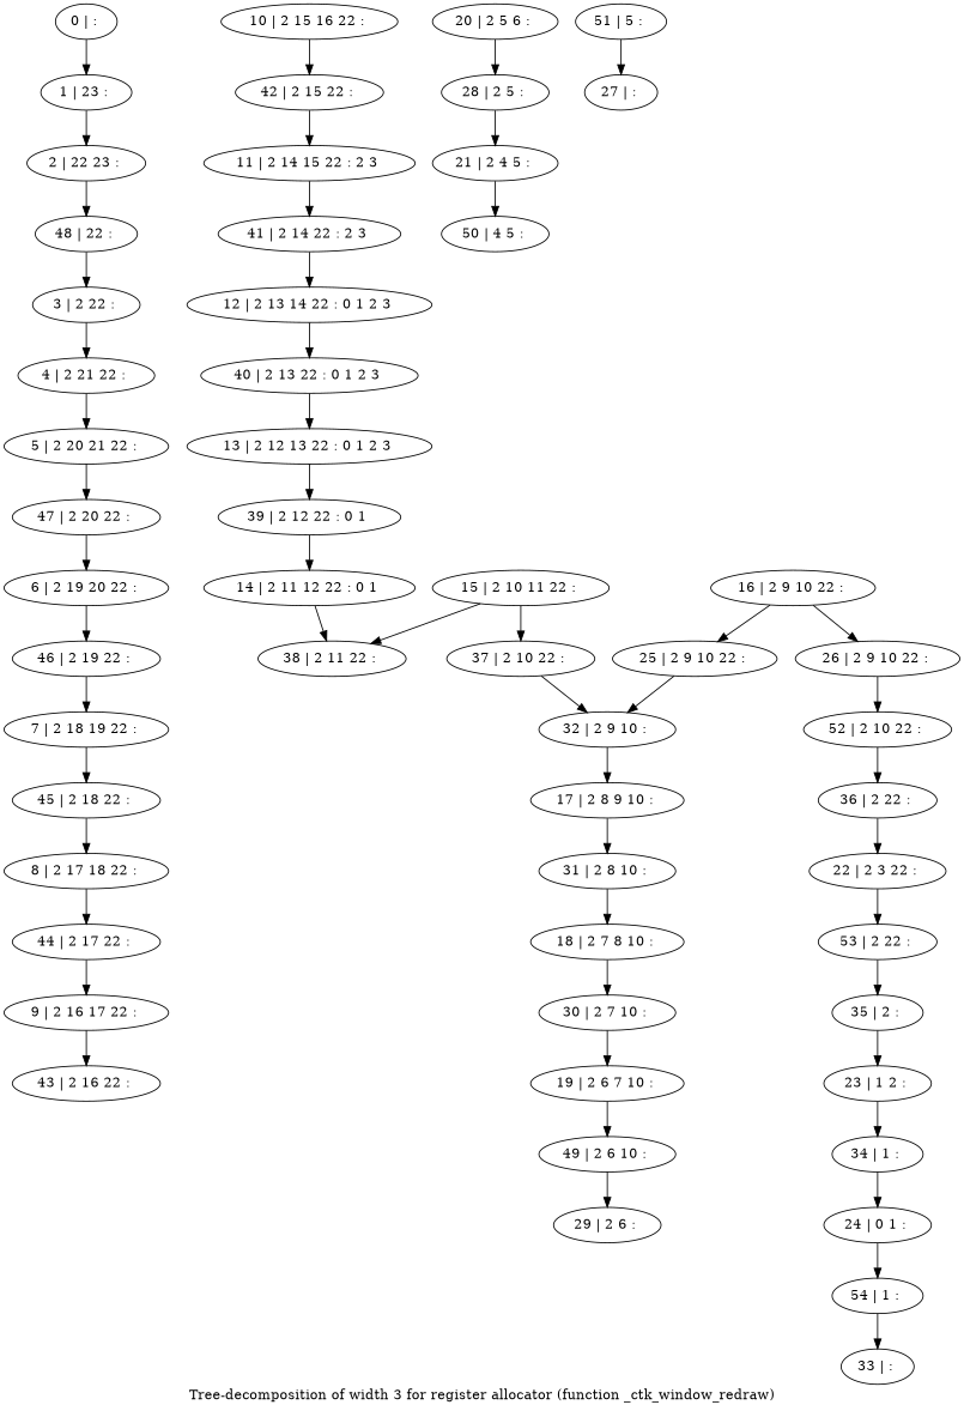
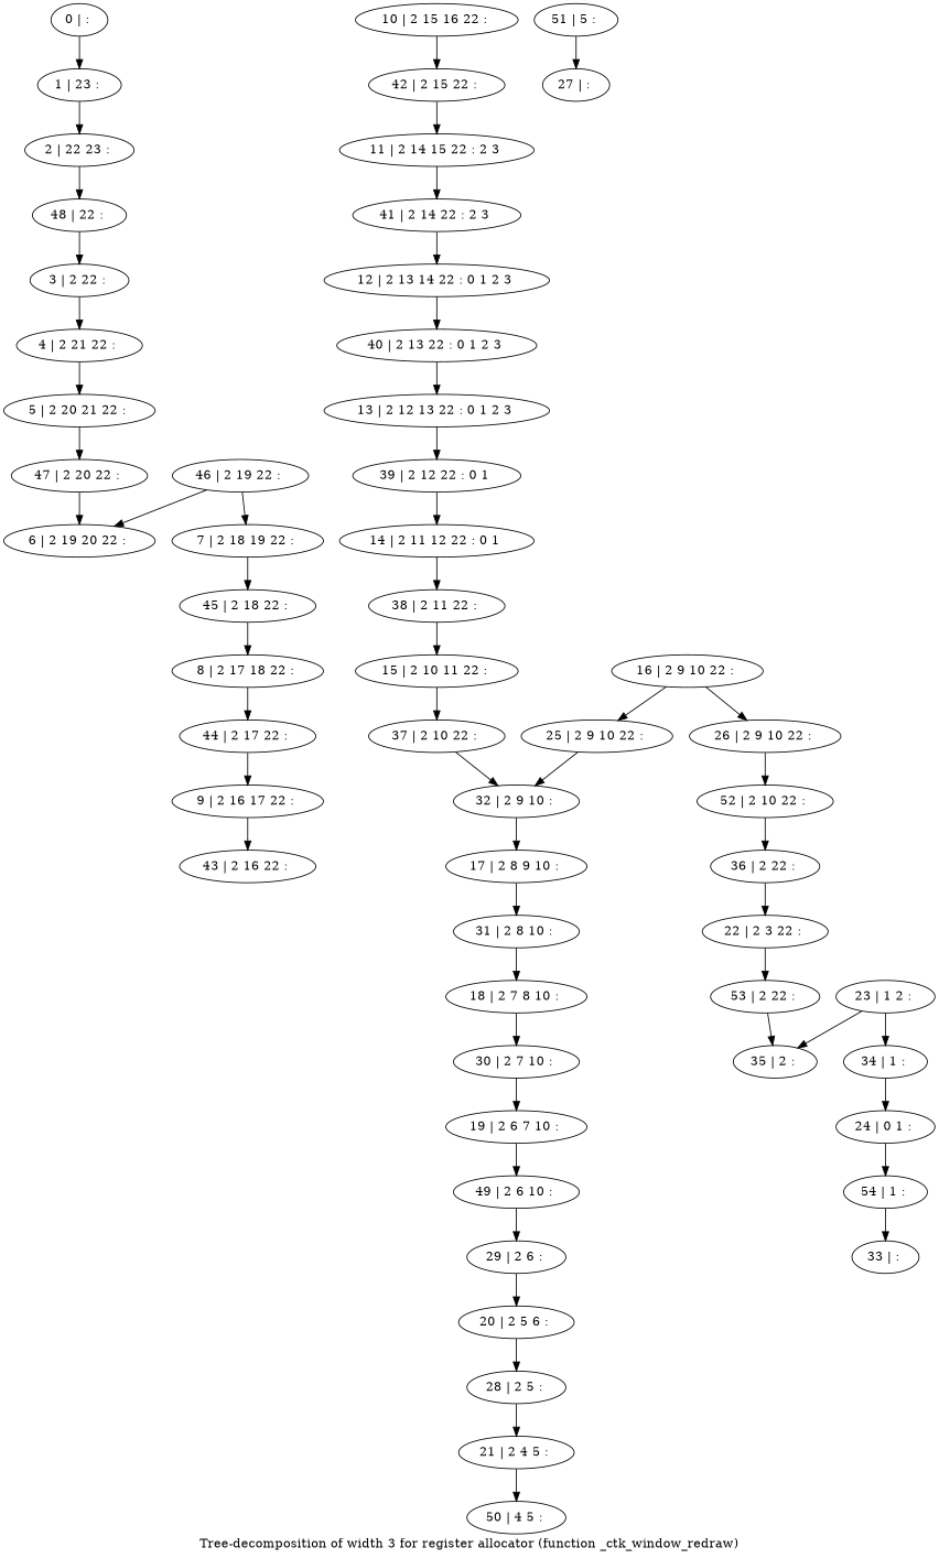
  digraph {
    label="Tree-decomposition of width 3 for register allocator (function _ctk_window_redraw)"
    n1 [label="0 | : "]
    n2 [label="1 | 23 : "]
    n3 [label="2 | 22 23 : "]
    n4 [label="48 | 22 : "]
    n5 [label="3 | 2 22 : "]
    n6 [label="4 | 2 21 22 : "]
    n7 [label="5 | 2 20 21 22 : "]
    n8 [label="47 | 2 20 22 : "]
    n9 [label="6 | 2 19 20 22 : "]
    n10 [label="46 | 2 19 22 : "]
    n11 [label="7 | 2 18 19 22 : "]
    n12 [label="45 | 2 18 22 : "]
    n13 [label="8 | 2 17 18 22 : "]
    n14 [label="44 | 2 17 22 : "]
    n15 [label="9 | 2 16 17 22 : "]
    n16 [label="43 | 2 16 22 : "]
    n17 [label="10 | 2 15 16 22 : "]
    n18 [label="42 | 2 15 22 : "]
    n19 [label="11 | 2 14 15 22 : 2 3 "]
    n20 [label="41 | 2 14 22 : 2 3 "]
    n21 [label="12 | 2 13 14 22 : 0 1 2 3 "]
    n22 [label="40 | 2 13 22 : 0 1 2 3 "]
    n23 [label="13 | 2 12 13 22 : 0 1 2 3 "]
    n24 [label="39 | 2 12 22 : 0 1 "]
    n25 [label="14 | 2 11 12 22 : 0 1 "]
    n26 [label="38 | 2 11 22 : "]
    n27 [label="15 | 2 10 11 22 : "]
    n28 [label="37 | 2 10 22 : "]
    n29 [label="32 | 2 9 10 : "]
    n30 [label="16 | 2 9 10 22 : "]
    n31 [label="25 | 2 9 10 22 : "]
    n32 [label="26 | 2 9 10 22 : "]
    n33 [label="52 | 2 10 22 : "]
    n34 [label="17 | 2 8 9 10 : "]
    n35 [label="31 | 2 8 10 : "]
    n36 [label="18 | 2 7 8 10 : "]
    n37 [label="30 | 2 7 10 : "]
    n38 [label="19 | 2 6 7 10 : "]
    n39 [label="49 | 2 6 10 : "]
    n40 [label="29 | 2 6 : "]
    n41 [label="20 | 2 5 6 : "]
    n42 [label="28 | 2 5 : "]
    n43 [label="21 | 2 4 5 : "]
    n44 [label="50 | 4 5 : "]
    n45 [label="22 | 2 3 22 : "]
    n46 [label="53 | 2 22 : "]
    n47 [label="35 | 2 : "]
    n48 [label="23 | 1 2 : "]
    n49 [label="34 | 1 : "]
    n50 [label="24 | 0 1 : "]
    n51 [label="54 | 1 : "]
    n52 [label="33 | : "]
    n53 [label="36 | 2 22 : "]
    n54 [label="27 | : "]
    n55 [label="51 | 5 : "]
    n1 -> n2
    n2 -> n3
    n3 -> n4
    n4 -> n5
    n5 -> n6
    n6 -> n7
    n7 -> n8
    n8 -> n9
-   n9 -> n10
+   n10 -> n9
    n10 -> n11
    n11 -> n12
    n12 -> n13
    n13 -> n14
    n14 -> n15
    n15 -> n16
    n17 -> n18
    n18 -> n19
    n19 -> n20
    n20 -> n21
    n21 -> n22
    n22 -> n23
    n23 -> n24
    n24 -> n25
    n25 -> n26
-   n27 -> n26
+   n26 -> n27
    n27 -> n28
    n28 -> n29
    n29 -> n34
    n30 -> n31
    n30 -> n32
    n31 -> n29
    n32 -> n33
    n33 -> n53
    n34 -> n35
    n35 -> n36
    n36 -> n37
    n37 -> n38
    n38 -> n39
    n39 -> n40
+   n40 -> n41
    n41 -> n42
    n42 -> n43
    n43 -> n44
    n45 -> n46
    n46 -> n47
-   n47 -> n48
+   n48 -> n47
    n48 -> n49
    n49 -> n50
    n50 -> n51
    n51 -> n52
    n53 -> n45
    n55 -> n54
  }
